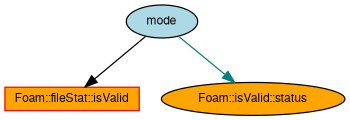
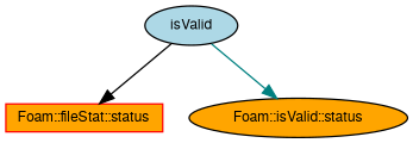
  digraph {
    rankdir=TB
    node [color=black fillcolor=orange fontname=FreeSans fontsize=10 shape=ellipse style=filled]
    edge [fontname=FreeSans fontsize=10 labelfontname=FreeSans labelfontsize=10 style=solid]
-   n1 [fillcolor=lightblue fontcolor=black height=0.2 label=mode width=0.4]
-   n2 [color=red height=0.2 label="Foam::fileStat::isValid" shape=box width=0.4]
+   n1 [fillcolor=lightblue fontcolor=black height=0.2 label=isValid width=0.4]
+   n2 [color=red height=0.2 label="Foam::fileStat::status" shape=box width=0.4]
    n3 [height=0.2 label="Foam::isValid::status" width=0.4]
    n1 -> n2 [color=black]
    n1 -> n3 [color=teal]
  }
